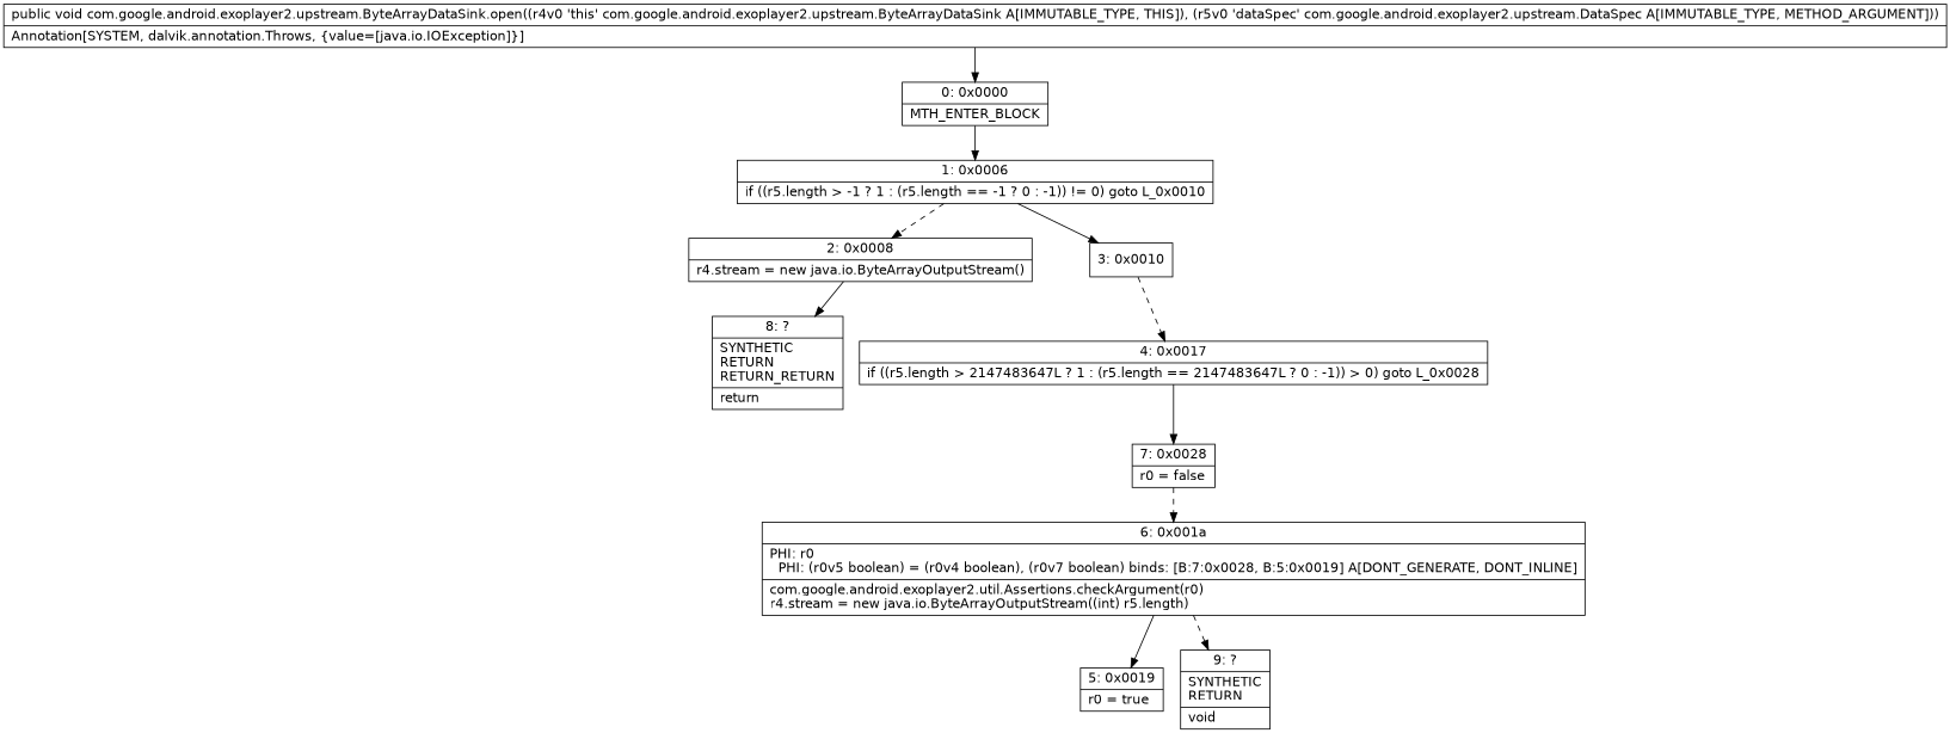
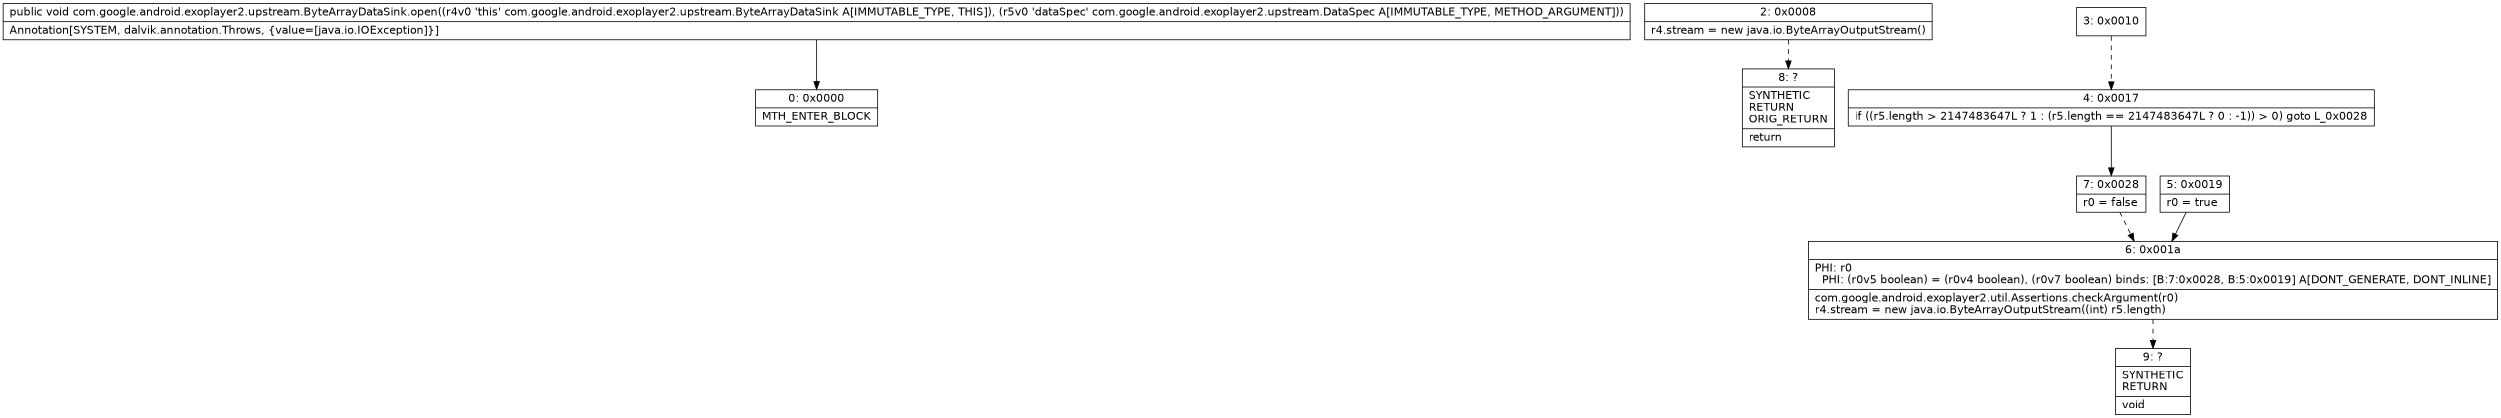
  digraph {
    fontname="DejaVu Sans"
    node [fontname="DejaVu Sans" shape=record]
    edge [fontname="DejaVu Sans"]
    n1 [label="{0\:\ 0x0000|MTH_ENTER_BLOCK\l}"]
-   n2 [label="{1\:\ 0x0006|if ((r5.length \> \-1 ? 1 : (r5.length == \-1 ? 0 : \-1)) != 0) goto L_0x0010\l}"]
    n3 [label="{2\:\ 0x0008|r4.stream = new java.io.ByteArrayOutputStream()\l}"]
    n4 [label="{3\:\ 0x0010}"]
-   n5 [label="{8\:\ ?|SYNTHETIC\lRETURN\lRETURN_RETURN\l|return\l}"]
+   n5 [label="{8\:\ ?|SYNTHETIC\lRETURN\lORIG_RETURN\l|return\l}"]
    n6 [label="{4\:\ 0x0017|if ((r5.length \> 2147483647L ? 1 : (r5.length == 2147483647L ? 0 : \-1)) \> 0) goto L_0x0028\l}"]
    n7 [label="{7\:\ 0x0028|r0 = false\l}"]
    n8 [label="{5\:\ 0x0019|r0 = true\l}"]
    n9 [label="{6\:\ 0x001a|PHI: r0 \l  PHI: (r0v5 boolean) = (r0v4 boolean), (r0v7 boolean) binds: [B:7:0x0028, B:5:0x0019] A[DONT_GENERATE, DONT_INLINE]\l|com.google.android.exoplayer2.util.Assertions.checkArgument(r0)\lr4.stream = new java.io.ByteArrayOutputStream((int) r5.length)\l}"]
    n10 [label="{9\:\ ?|SYNTHETIC\lRETURN\l|void\l}"]
    n11 [label="{public void com.google.android.exoplayer2.upstream.ByteArrayDataSink.open((r4v0 'this' com.google.android.exoplayer2.upstream.ByteArrayDataSink A[IMMUTABLE_TYPE, THIS]), (r5v0 'dataSpec' com.google.android.exoplayer2.upstream.DataSpec A[IMMUTABLE_TYPE, METHOD_ARGUMENT]))  | Annotation[SYSTEM, dalvik.annotation.Throws, \{value=[java.io.IOException]\}]\l}"]
-   n1 -> n2
-   n2 -> n3 [style=dashed]
-   n2 -> n4
-   n3 -> n5
+   n3 -> n5 [style=dashed]
    n4 -> n6 [style=dashed]
    n6 -> n7
    n7 -> n9 [style=dashed]
-   n9 -> n8
+   n8 -> n9
    n9 -> n10 [style=dashed]
    n11 -> n1
  }
